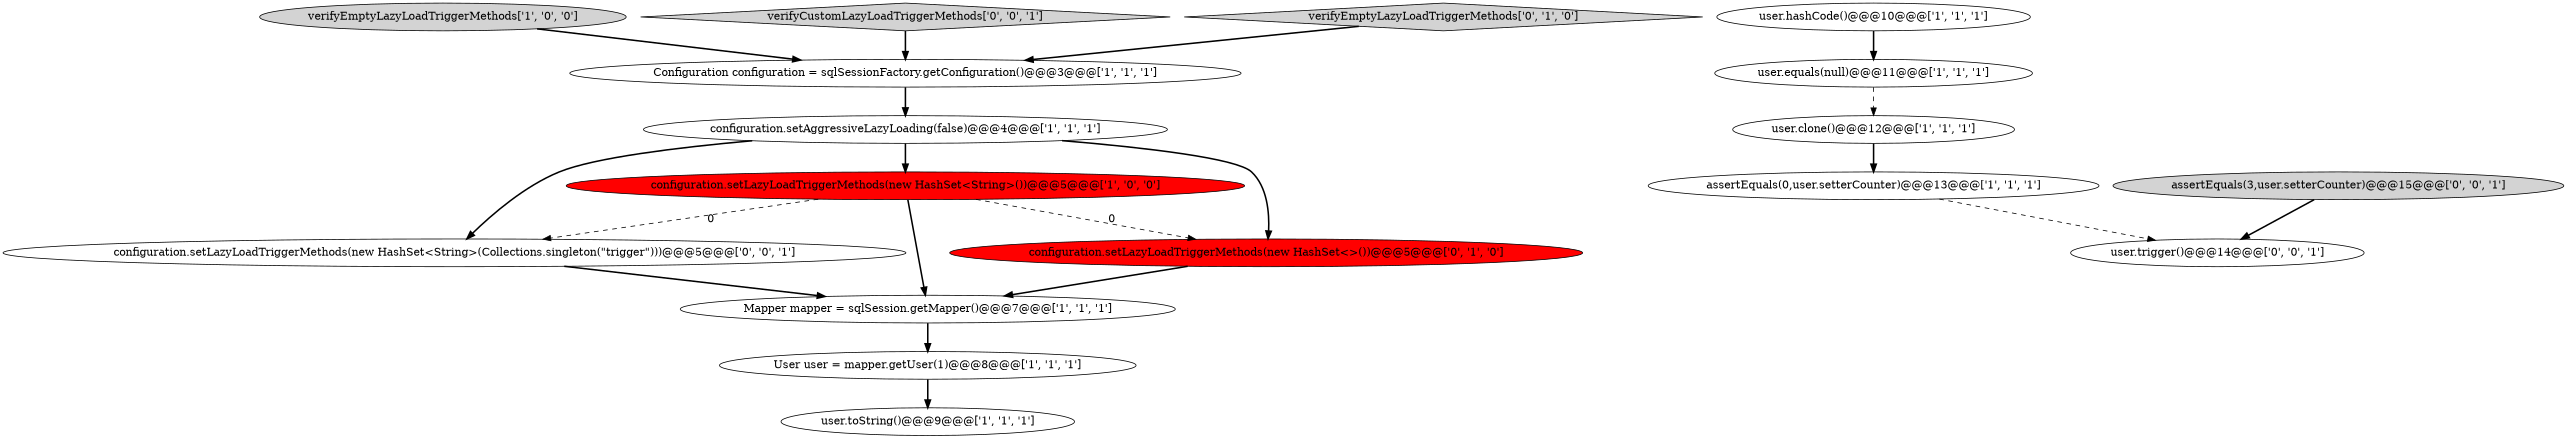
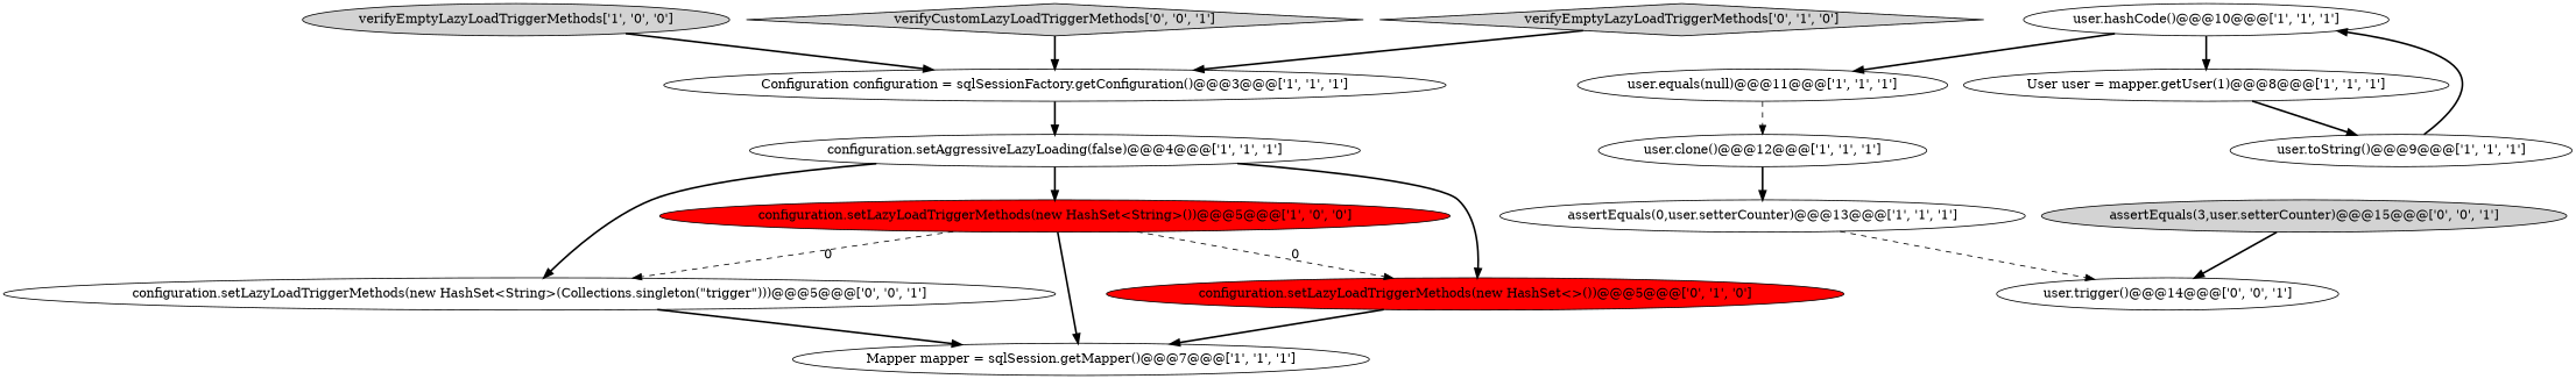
  digraph {
    node [fillcolor=white shape=ellipse style=filled]
    edge [style=bold]
    n1 [label="Configuration configuration = sqlSessionFactory.getConfiguration()@@@3@@@['1', '1', '1']"]
    n2 [label="configuration.setAggressiveLazyLoading(false)@@@4@@@['1', '1', '1']"]
    n3 [label="configuration.setLazyLoadTriggerMethods(new HashSet<String>(Collections.singleton(\"trigger\")))@@@5@@@['0', '0', '1']"]
    n4 [fillcolor=red label="configuration.setLazyLoadTriggerMethods(new HashSet<>())@@@5@@@['0', '1', '0']"]
    n5 [fillcolor=red label="configuration.setLazyLoadTriggerMethods(new HashSet<String>())@@@5@@@['1', '0', '0']"]
    n6 [fillcolor=lightgray label="verifyEmptyLazyLoadTriggerMethods['1', '0', '0']"]
    n7 [label="user.hashCode()@@@10@@@['1', '1', '1']"]
    n8 [label="user.equals(null)@@@11@@@['1', '1', '1']"]
    n9 [label="user.clone()@@@12@@@['1', '1', '1']"]
    n10 [label="Mapper mapper = sqlSession.getMapper()@@@7@@@['1', '1', '1']"]
    n11 [label="User user = mapper.getUser(1)@@@8@@@['1', '1', '1']"]
    n12 [label="assertEquals(0,user.setterCounter)@@@13@@@['1', '1', '1']"]
    n13 [label="user.trigger()@@@14@@@['0', '0', '1']"]
    n14 [label="user.toString()@@@9@@@['1', '1', '1']"]
    n15 [fillcolor=lightgray label="assertEquals(3,user.setterCounter)@@@15@@@['0', '0', '1']"]
    n16 [fillcolor=lightgray label="verifyCustomLazyLoadTriggerMethods['0', '0', '1']" shape=diamond]
    n17 [fillcolor=lightgray label="verifyEmptyLazyLoadTriggerMethods['0', '1', '0']" shape=diamond]
    n1 -> n2
    n2 -> n3
    n2 -> n4
    n2 -> n5
    n3 -> n10
    n4 -> n10
    n5 -> n3 [label=0 style=dashed]
    n5 -> n4 [label=0 style=dashed]
    n5 -> n10
    n6 -> n1
    n7 -> n8
    n8 -> n9 [style=dashed]
    n9 -> n12
-   n10 -> n11
+   n7 -> n11
    n11 -> n14
    n12 -> n13 [style=dashed]
+   n14 -> n7
    n15 -> n13
    n16 -> n1
    n17 -> n1
  }
